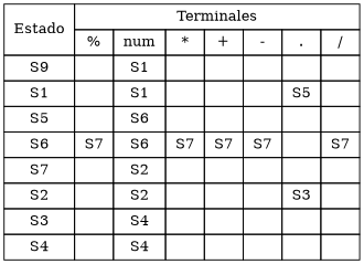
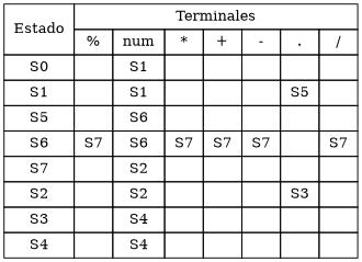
  digraph {
-   n1 [label=< <TABLE BORDER = "0" CELLBORDER = "1" CELLSPACING = "0" CELLPADDING = "4"><TR> <TD ROWSPAN = "2"> Estado </TD> <TD COLSPAN = "7"> Terminales </TD> </TR> <TR> <TD> % </TD> <TD> num </TD> <TD> * </TD> <TD> + </TD> <TD> - </TD> <TD> . </TD> <TD> / </TD> </TR> <TR> <TD> S9 </TD> <TD>  </TD> <TD> S1 </TD> <TD>  </TD> <TD>  </TD> <TD>  </TD> <TD>  </TD> <TD>  </TD> </TR> <TR> <TD> S1 </TD> <TD>  </TD> <TD> S1 </TD> <TD>  </TD> <TD>  </TD> <TD>  </TD> <TD> S5 </TD> <TD>  </TD> </TR> <TR> <TD> S5 </TD> <TD>  </TD> <TD> S6 </TD> <TD>  </TD> <TD>  </TD> <TD>  </TD> <TD>  </TD> <TD>  </TD> </TR> <TR> <TD> S6 </TD> <TD> S7 </TD> <TD> S6 </TD> <TD> S7 </TD> <TD> S7 </TD> <TD> S7 </TD> <TD>  </TD> <TD> S7 </TD> </TR> <TR> <TD> S7 </TD> <TD>  </TD> <TD> S2 </TD> <TD>  </TD> <TD>  </TD> <TD>  </TD> <TD>  </TD> <TD>  </TD> </TR> <TR> <TD> S2 </TD> <TD>  </TD> <TD> S2 </TD> <TD>  </TD> <TD>  </TD> <TD>  </TD> <TD> S3 </TD> <TD>  </TD> </TR> <TR> <TD> S3 </TD> <TD>  </TD> <TD> S4 </TD> <TD>  </TD> <TD>  </TD> <TD>  </TD> <TD>  </TD> <TD>  </TD> </TR> <TR> <TD> S4 </TD> <TD>  </TD> <TD> S4 </TD> <TD>  </TD> <TD>  </TD> <TD>  </TD> <TD>  </TD> <TD>  </TD> </TR> </TABLE> > margin=0 shape=none]
+   n1 [label=< <TABLE BORDER = "0" CELLBORDER = "1" CELLSPACING = "0" CELLPADDING = "4"><TR> <TD ROWSPAN = "2"> Estado </TD> <TD COLSPAN = "7"> Terminales </TD> </TR> <TR> <TD> % </TD> <TD> num </TD> <TD> * </TD> <TD> + </TD> <TD> - </TD> <TD> . </TD> <TD> / </TD> </TR> <TR> <TD> S0 </TD> <TD>  </TD> <TD> S1 </TD> <TD>  </TD> <TD>  </TD> <TD>  </TD> <TD>  </TD> <TD>  </TD> </TR> <TR> <TD> S1 </TD> <TD>  </TD> <TD> S1 </TD> <TD>  </TD> <TD>  </TD> <TD>  </TD> <TD> S5 </TD> <TD>  </TD> </TR> <TR> <TD> S5 </TD> <TD>  </TD> <TD> S6 </TD> <TD>  </TD> <TD>  </TD> <TD>  </TD> <TD>  </TD> <TD>  </TD> </TR> <TR> <TD> S6 </TD> <TD> S7 </TD> <TD> S6 </TD> <TD> S7 </TD> <TD> S7 </TD> <TD> S7 </TD> <TD>  </TD> <TD> S7 </TD> </TR> <TR> <TD> S7 </TD> <TD>  </TD> <TD> S2 </TD> <TD>  </TD> <TD>  </TD> <TD>  </TD> <TD>  </TD> <TD>  </TD> </TR> <TR> <TD> S2 </TD> <TD>  </TD> <TD> S2 </TD> <TD>  </TD> <TD>  </TD> <TD>  </TD> <TD> S3 </TD> <TD>  </TD> </TR> <TR> <TD> S3 </TD> <TD>  </TD> <TD> S4 </TD> <TD>  </TD> <TD>  </TD> <TD>  </TD> <TD>  </TD> <TD>  </TD> </TR> <TR> <TD> S4 </TD> <TD>  </TD> <TD> S4 </TD> <TD>  </TD> <TD>  </TD> <TD>  </TD> <TD>  </TD> <TD>  </TD> </TR> </TABLE> > margin=0 shape=none]
  }
